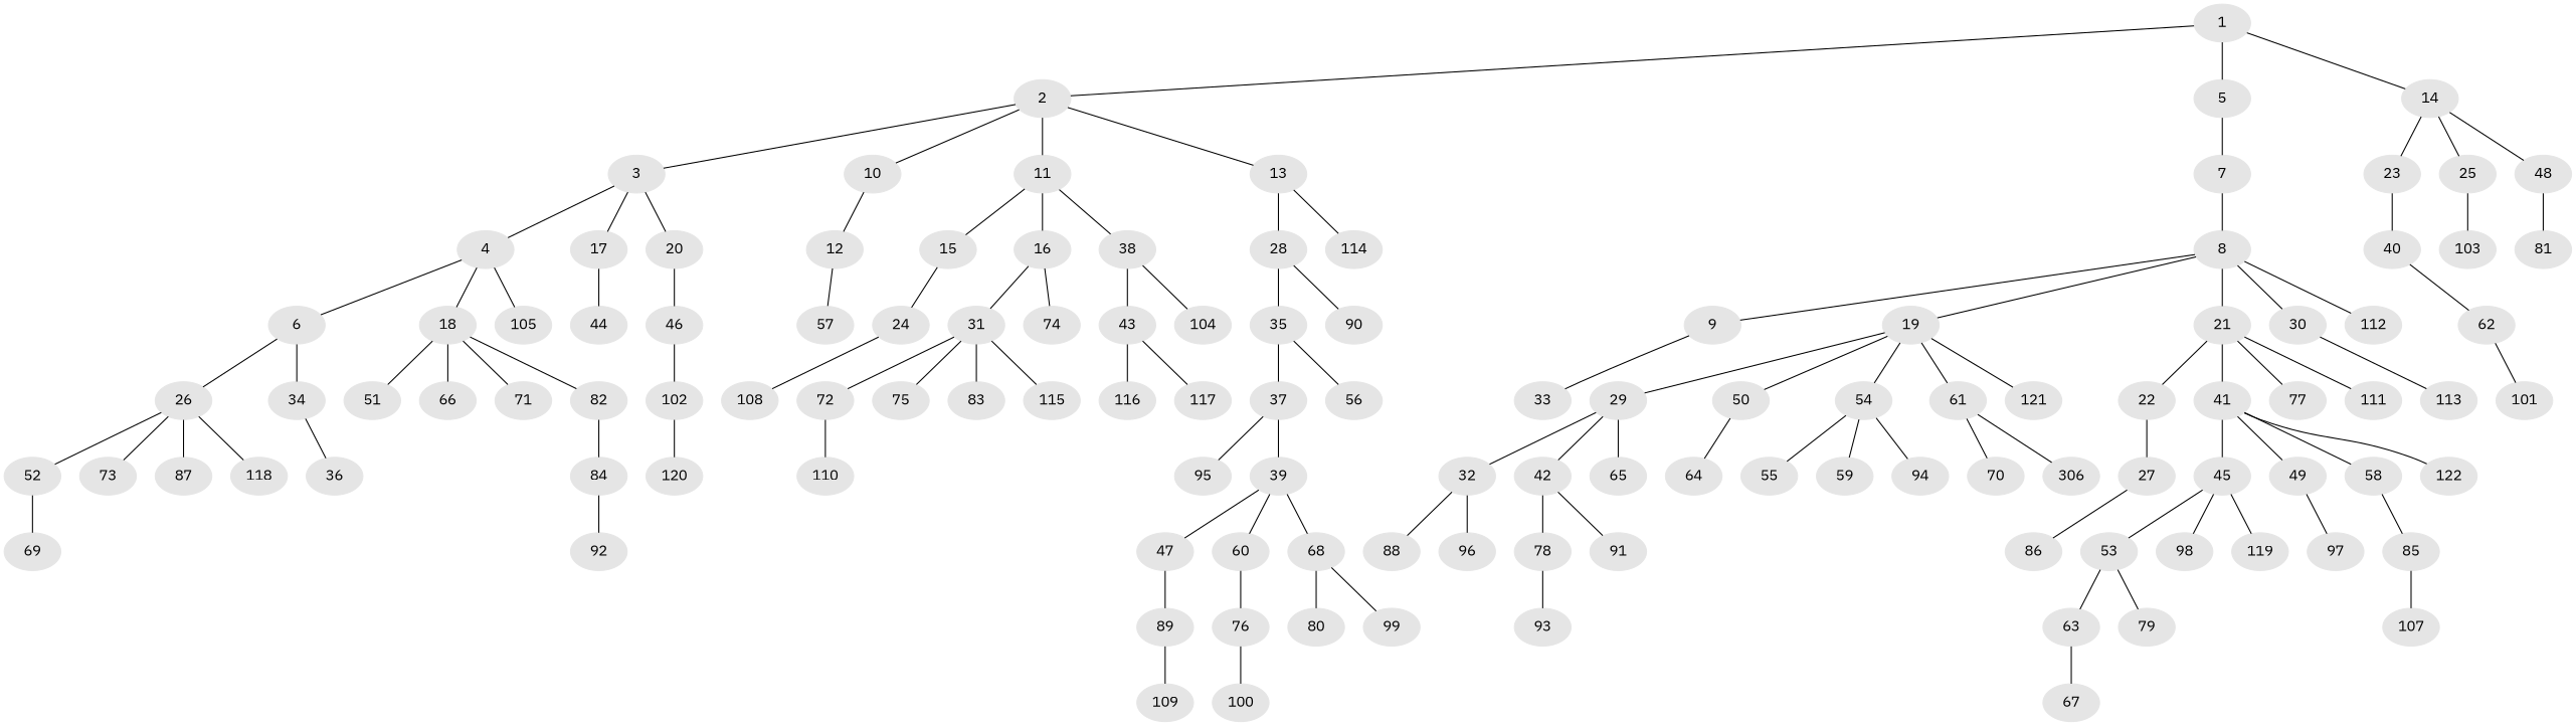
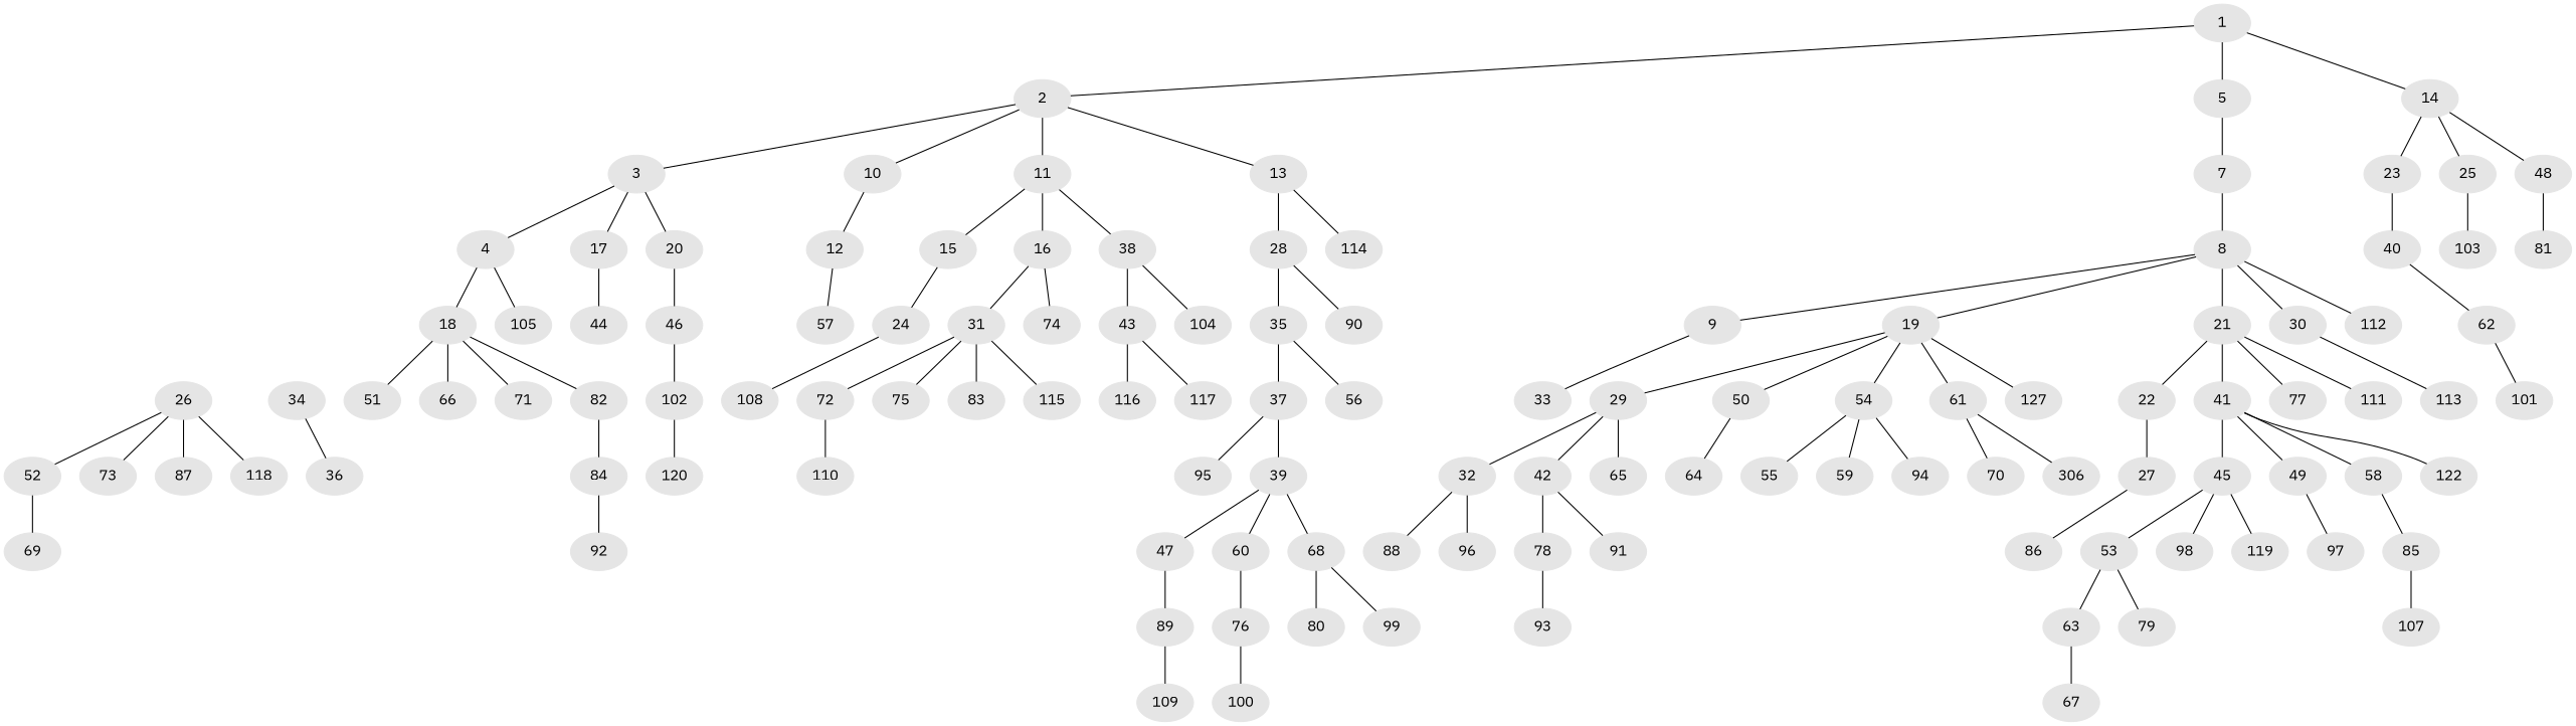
  graph {
    fontname="IBM Plex Sans"
    node [color=gray90 fontname="IBM Plex Sans" style=filled]
    edge [fontname="IBM Plex Sans"]
    1
    2
    5
    14
    3
    10
    11
    13
    7
    23
    25
    48
    4
    17
    20
    12
    15
    16
    38
    28
    114
-   6
    18
    105
    44
    46
    26
    34
    51
    66
    71
    82
    8
    52
    73
    87
    118
    36
    9
    19
    21
    30
    112
    33
    29
    50
    54
    61
-   121
+   121 [label=127]
    22
    41
    77
    111
    113
    57
    24
    31
    74
    43
    104
    35
    90
    40
    103
    81
    108
    72
    75
    83
    115
    84
    32
    42
    65
    64
    55
    59
    94
    70
    n80 [label=306]
    102
    27
    45
    49
    58
    122
    86
    62
    69
    37
    56
    88
    96
    78
    91
    110
    95
    39
    47
    60
    68
    116
    117
    89
    76
    80
    99
    101
    53
    98
    119
    97
    85
    93
    63
    79
    120
    109
    67
    107
    100
    92
    1 -- 2
    1 -- 5
    1 -- 14
    2 -- 3
    2 -- 10
    2 -- 11
    2 -- 13
    5 -- 7
    14 -- 23
    14 -- 25
    14 -- 48
    3 -- 4
    3 -- 17
    3 -- 20
    10 -- 12
    11 -- 15
    11 -- 16
    11 -- 38
    13 -- 28
    13 -- 114
    7 -- 8
    23 -- 40
    25 -- 103
    48 -- 81
-   4 -- 6
    4 -- 18
    4 -- 105
    17 -- 44
    20 -- 46
    12 -- 57
    15 -- 24
    16 -- 31
    16 -- 74
    38 -- 43
    38 -- 104
    28 -- 35
    28 -- 90
-   6 -- 26
-   6 -- 34
    18 -- 51
    18 -- 66
    18 -- 71
    18 -- 82
    46 -- 102
    26 -- 52
    26 -- 73
    26 -- 87
    26 -- 118
    34 -- 36
    82 -- 84
    8 -- 9
    8 -- 19
    8 -- 21
    8 -- 30
    8 -- 112
    52 -- 69
    9 -- 33
    19 -- 29
    19 -- 50
    19 -- 54
    19 -- 61
    19 -- 121
    21 -- 22
    21 -- 41
    21 -- 77
    21 -- 111
    30 -- 113
    29 -- 32
    29 -- 42
    29 -- 65
    50 -- 64
    54 -- 55
    54 -- 59
    54 -- 94
    61 -- 70
    61 -- n80
    22 -- 27
    41 -- 45
    41 -- 49
    41 -- 58
    41 -- 122
    24 -- 108
    31 -- 72
    31 -- 75
    31 -- 83
    31 -- 115
    43 -- 116
    43 -- 117
    35 -- 37
    35 -- 56
    40 -- 62
    72 -- 110
    84 -- 92
    32 -- 88
    32 -- 96
    42 -- 78
    42 -- 91
    102 -- 120
    27 -- 86
    45 -- 53
    45 -- 98
    45 -- 119
    49 -- 97
    58 -- 85
    62 -- 101
    37 -- 95
    37 -- 39
    78 -- 93
    39 -- 47
    39 -- 60
    39 -- 68
    47 -- 89
    60 -- 76
    68 -- 80
    68 -- 99
    89 -- 109
    76 -- 100
    53 -- 63
    53 -- 79
    85 -- 107
    63 -- 67
  }
